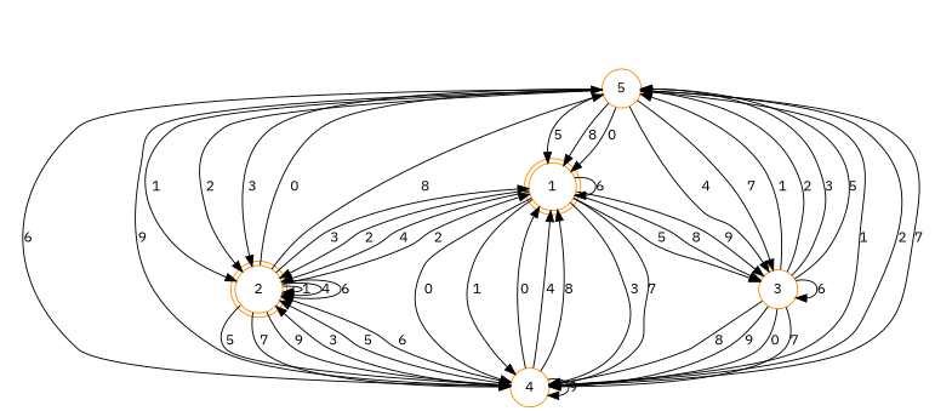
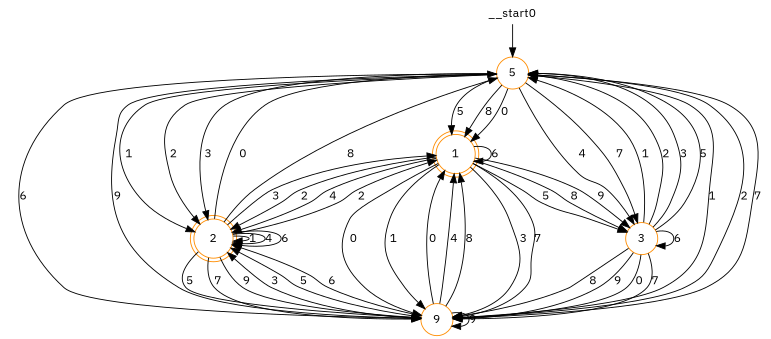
  digraph {
    fontname="IBM Plex Sans"
    node [color=darkorange fontname="IBM Plex Sans" shape=circle]
    edge [fontname="IBM Plex Sans"]
    n1 [label=5]
    n2 [label=1 shape=doublecircle]
    n3 [label=2 shape=doublecircle]
    n4 [label=3]
-   n5 [label=4]
+   n5 [label=9]
+   __start0 [color=darkgreen height=0 shape=none width=0]
    n1 -> n2 [label=0]
    n1 -> n2 [label=5]
    n1 -> n2 [label=8]
    n1 -> n3 [label=1]
    n1 -> n3 [label=2]
    n1 -> n3 [label=3]
    n1 -> n4 [label=4]
    n1 -> n4 [label=7]
    n1 -> n5 [label=6]
    n1 -> n5 [label=9]
    n2 -> n2 [label=6]
    n2 -> n3 [label=2]
    n2 -> n3 [label=4]
    n2 -> n4 [label=5]
    n2 -> n4 [label=8]
    n2 -> n4 [label=9]
    n2 -> n5 [label=0]
    n2 -> n5 [label=1]
    n2 -> n5 [label=3]
    n2 -> n5 [label=7]
    n3 -> n1 [label=0]
    n3 -> n1 [label=8]
    n3 -> n2 [label=2]
    n3 -> n2 [label=3]
    n3 -> n3 [label=1]
    n3 -> n3 [label=4]
    n3 -> n3 [label=6]
    n3 -> n5 [label=5]
    n3 -> n5 [label=7]
    n3 -> n5 [label=9]
    n4 -> n1 [label=1]
    n4 -> n1 [label=2]
    n4 -> n1 [label=3]
    n4 -> n1 [label=5]
    n4 -> n4 [label=6]
    n4 -> n5 [label=0]
    n4 -> n5 [label=7]
    n4 -> n5 [label=8]
    n4 -> n5 [label=9]
    n5 -> n1 [label=1]
    n5 -> n1 [label=2]
    n5 -> n1 [label=7]
    n5 -> n2 [label=0]
    n5 -> n2 [label=4]
    n5 -> n2 [label=8]
    n5 -> n3 [label=3]
    n5 -> n3 [label=5]
    n5 -> n3 [label=6]
    n5 -> n5 [label=9]
+   __start0 -> n1
  }
